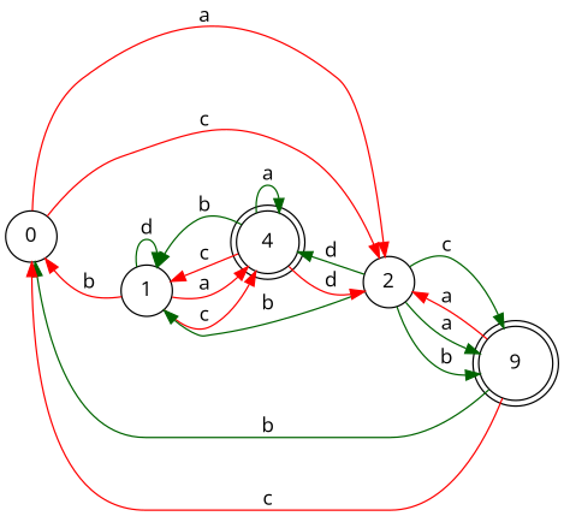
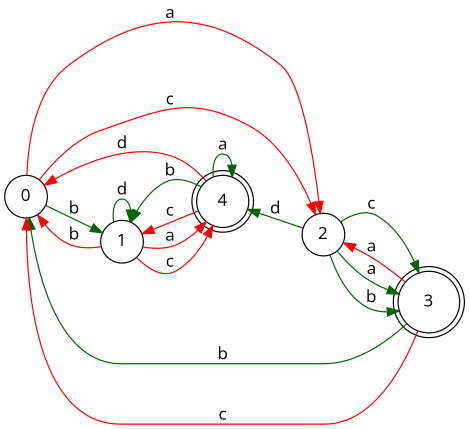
  digraph {
    fontname="Open Sans"
    rankdir=LR
    node [color=black fillcolor=white fontname="Open Sans" shape=circle style=filled]
    edge [color=darkgreen fontname="Open Sans"]
    n1 [label=0]
    n2 [label=1]
    n3 [label=2]
    n4 [label=4 shape=doublecircle style="rounded,filled"]
-   n5 [label=9 shape=doublecircle style="rounded,filled"]
-   n3 -> n2 [label=b]
+   n5 [label=3 shape=doublecircle style="rounded,filled"]
+   n1 -> n2 [label=b]
    n1 -> n3 [color=red label=a]
    n1 -> n3 [color=red label=c]
    n2 -> n1 [color=red label=b]
    n2 -> n2 [label=d]
    n2 -> n4 [color=red label=a]
    n2 -> n4 [color=red label=c]
    n3 -> n4 [label=d]
    n3 -> n5 [label=a]
    n3 -> n5 [label=b]
    n3 -> n5 [label=c]
    n4 -> n2 [label=b]
    n4 -> n2 [color=red label=c]
-   n4 -> n3 [color=red label=d]
+   n4 -> n1 [color=red label=d]
    n4 -> n4 [label=a]
    n5 -> n1 [label=b]
    n5 -> n1 [color=red label=c]
    n5 -> n3 [color=red label=a]
  }
